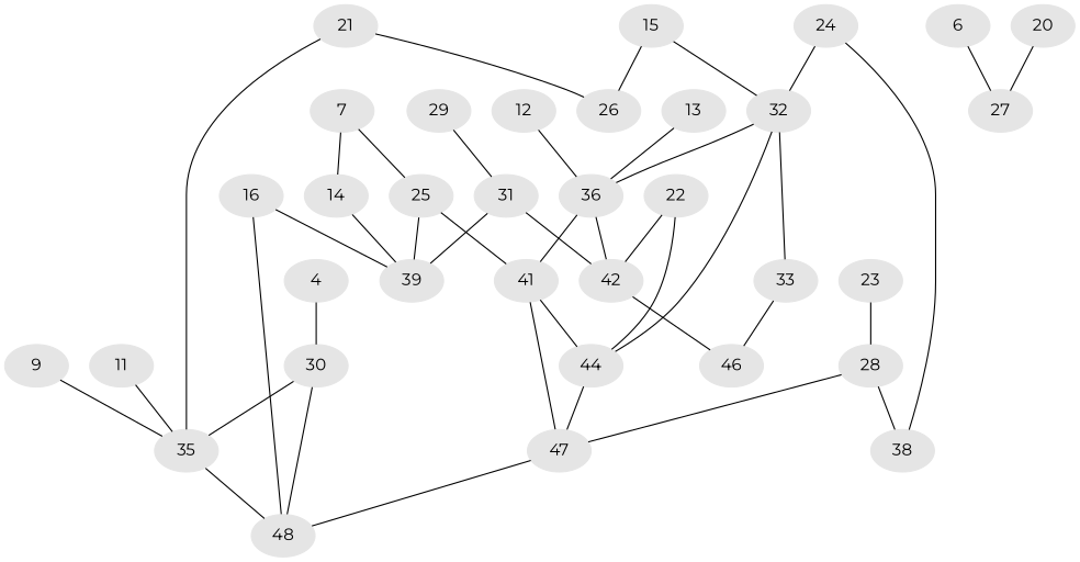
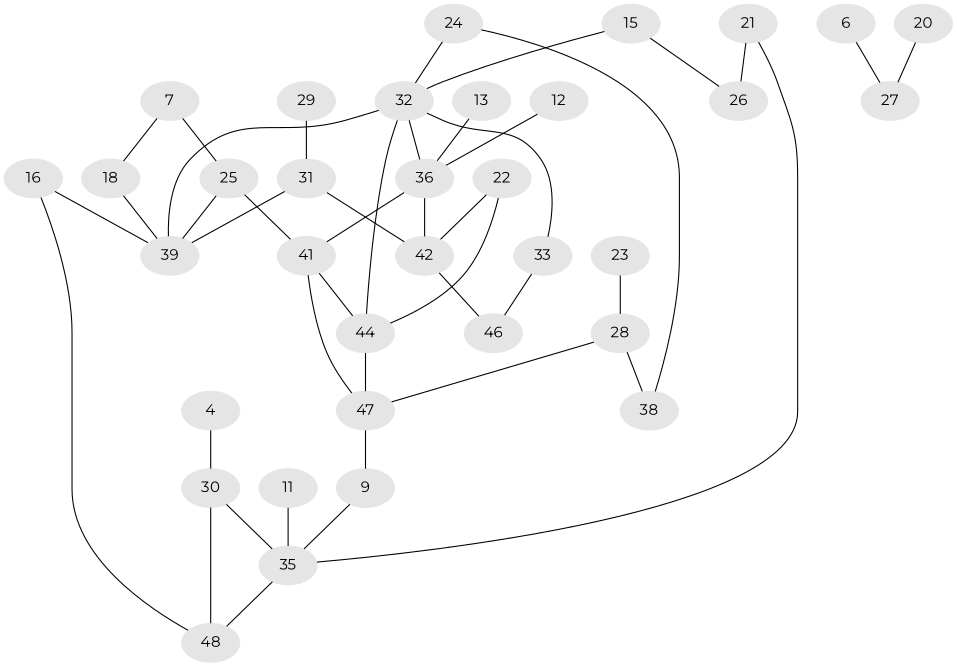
  graph {
    fontname=Montserrat
    node [color=gray90 fontname=Montserrat style=filled]
    edge [fontname=Montserrat weight=1.0]
    4
    30
    35
    48
    7
-   18 [label=14]
+   18
    25
    39
    41
    n10 [label=6]
    27
    9
    11
    12
    36
    42
    13
    15
    26
    32
    44
    33
    16
    20
    21
    22
    46
    47
    23
    28
    38
    24
    29
    31
    4 -- 30
    30 -- 35
    30 -- 48
    35 -- 48
    7 -- 18
    7 -- 25
    18 -- 39
    25 -- 39
    25 -- 41
    41 -- 44
    41 -- 47 [weight=2.0]
    n10 -- 27
    9 -- 35
    11 -- 35
    12 -- 36
    36 -- 41
    36 -- 42
    42 -- 46
    13 -- 36
    15 -- 26
    15 -- 32
+   32 -- 39
    32 -- 36
    32 -- 44
    32 -- 33
    44 -- 47 [weight=2.0]
    33 -- 46
    16 -- 48
    16 -- 39
    20 -- 27
    21 -- 35
    21 -- 26
    22 -- 42
    22 -- 44
-   47 -- 48
+   47 -- 9
    23 -- 28
    28 -- 47
    28 -- 38
    24 -- 32
    24 -- 38
    29 -- 31
    31 -- 39
    31 -- 42
  }
